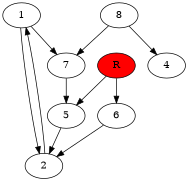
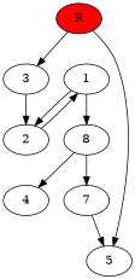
  digraph {
    1
    2
    8
    4
    7
-   3 [label=6]
+   3
    5
    R [fillcolor="#ff0000" style=filled]
    1 -> 2
-   1 -> 7
+   1 -> 8
    2 -> 1
    8 -> 4
    8 -> 7
    7 -> 5
    3 -> 2
-   5 -> 2
    R -> 3
    R -> 5
  }
